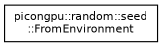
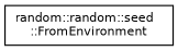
  digraph {
    rankdir=LR
-   n1 [color=black fillcolor=white fontname=Helvetica fontsize=10 height=0.2 label="picongpu::random::seed\l::FromEnvironment" shape=record style=filled width=0.4]
+   n1 [color=black fillcolor=white fontname=Helvetica fontsize=10 height=0.2 label="random::random::seed\l::FromEnvironment" shape=record style=filled width=0.4]
  }
